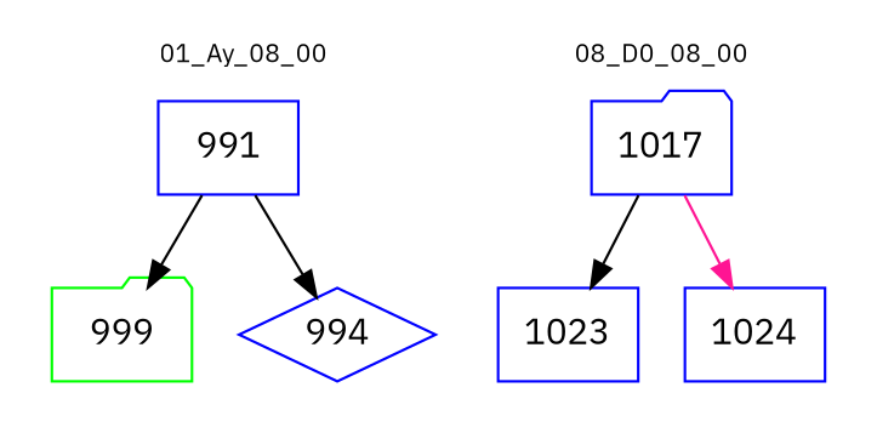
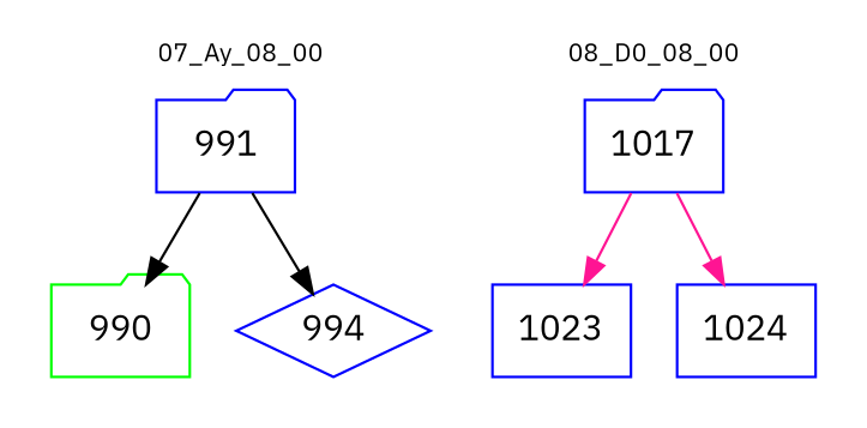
  digraph {
    fontname="IBM Plex Sans"
    node [color=blue fontname="IBM Plex Sans" shape=box]
    edge [color=black fontname="IBM Plex Sans"]
-   n1 [label=991]
-   n2 [color=green label=999 shape=folder]
+   n1 [label=991 shape=folder]
+   n2 [color=green label=990 shape=folder]
    n3 [label=994 shape=diamond]
    n4 [label=1017 shape=folder]
    n5 [label=1023]
    n6 [label=1024]
    subgraph cluster_1 {
      color=white
      fontsize=10
-     label="01_Ay_08_00"
+     label="07_Ay_08_00"
      n1
      n2
      n3
    }
    subgraph cluster_2 {
      color=white
      fontsize=10
      label="08_D0_08_00"
      n4
      n5
      n6
    }
    n1 -> n2
    n1 -> n3
-   n4 -> n5
+   n4 -> n5 [color=deeppink]
    n4 -> n6 [color=deeppink]
  }
